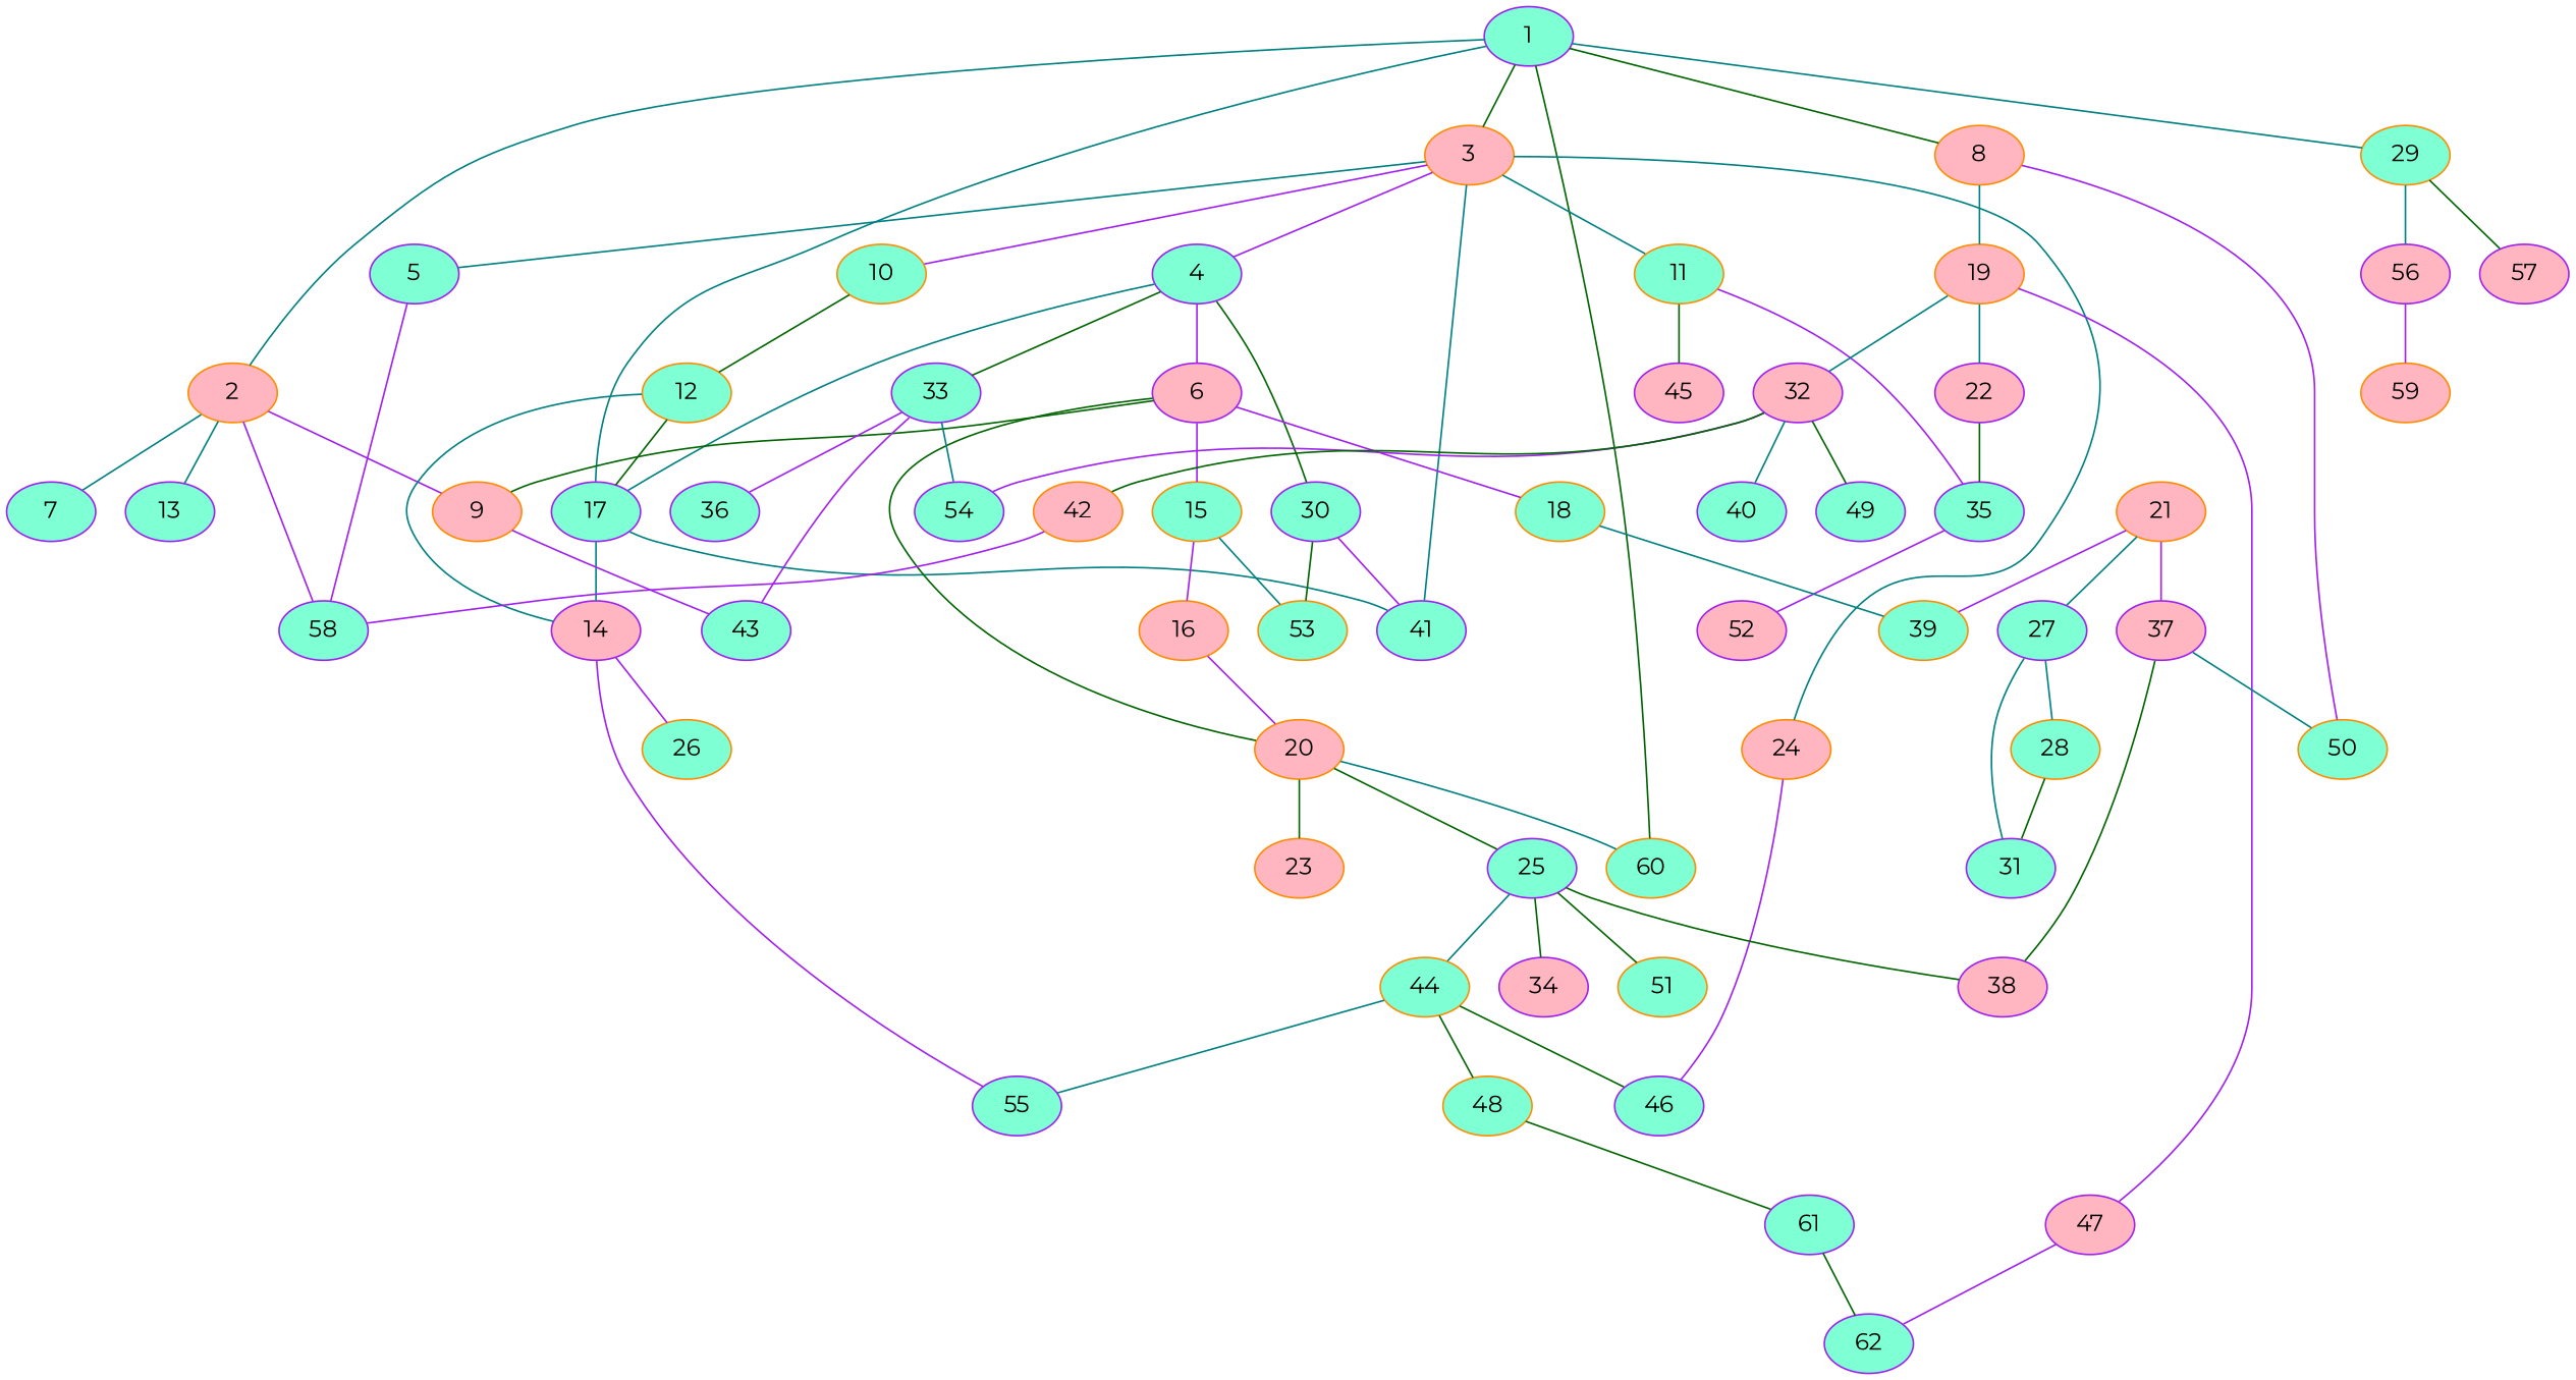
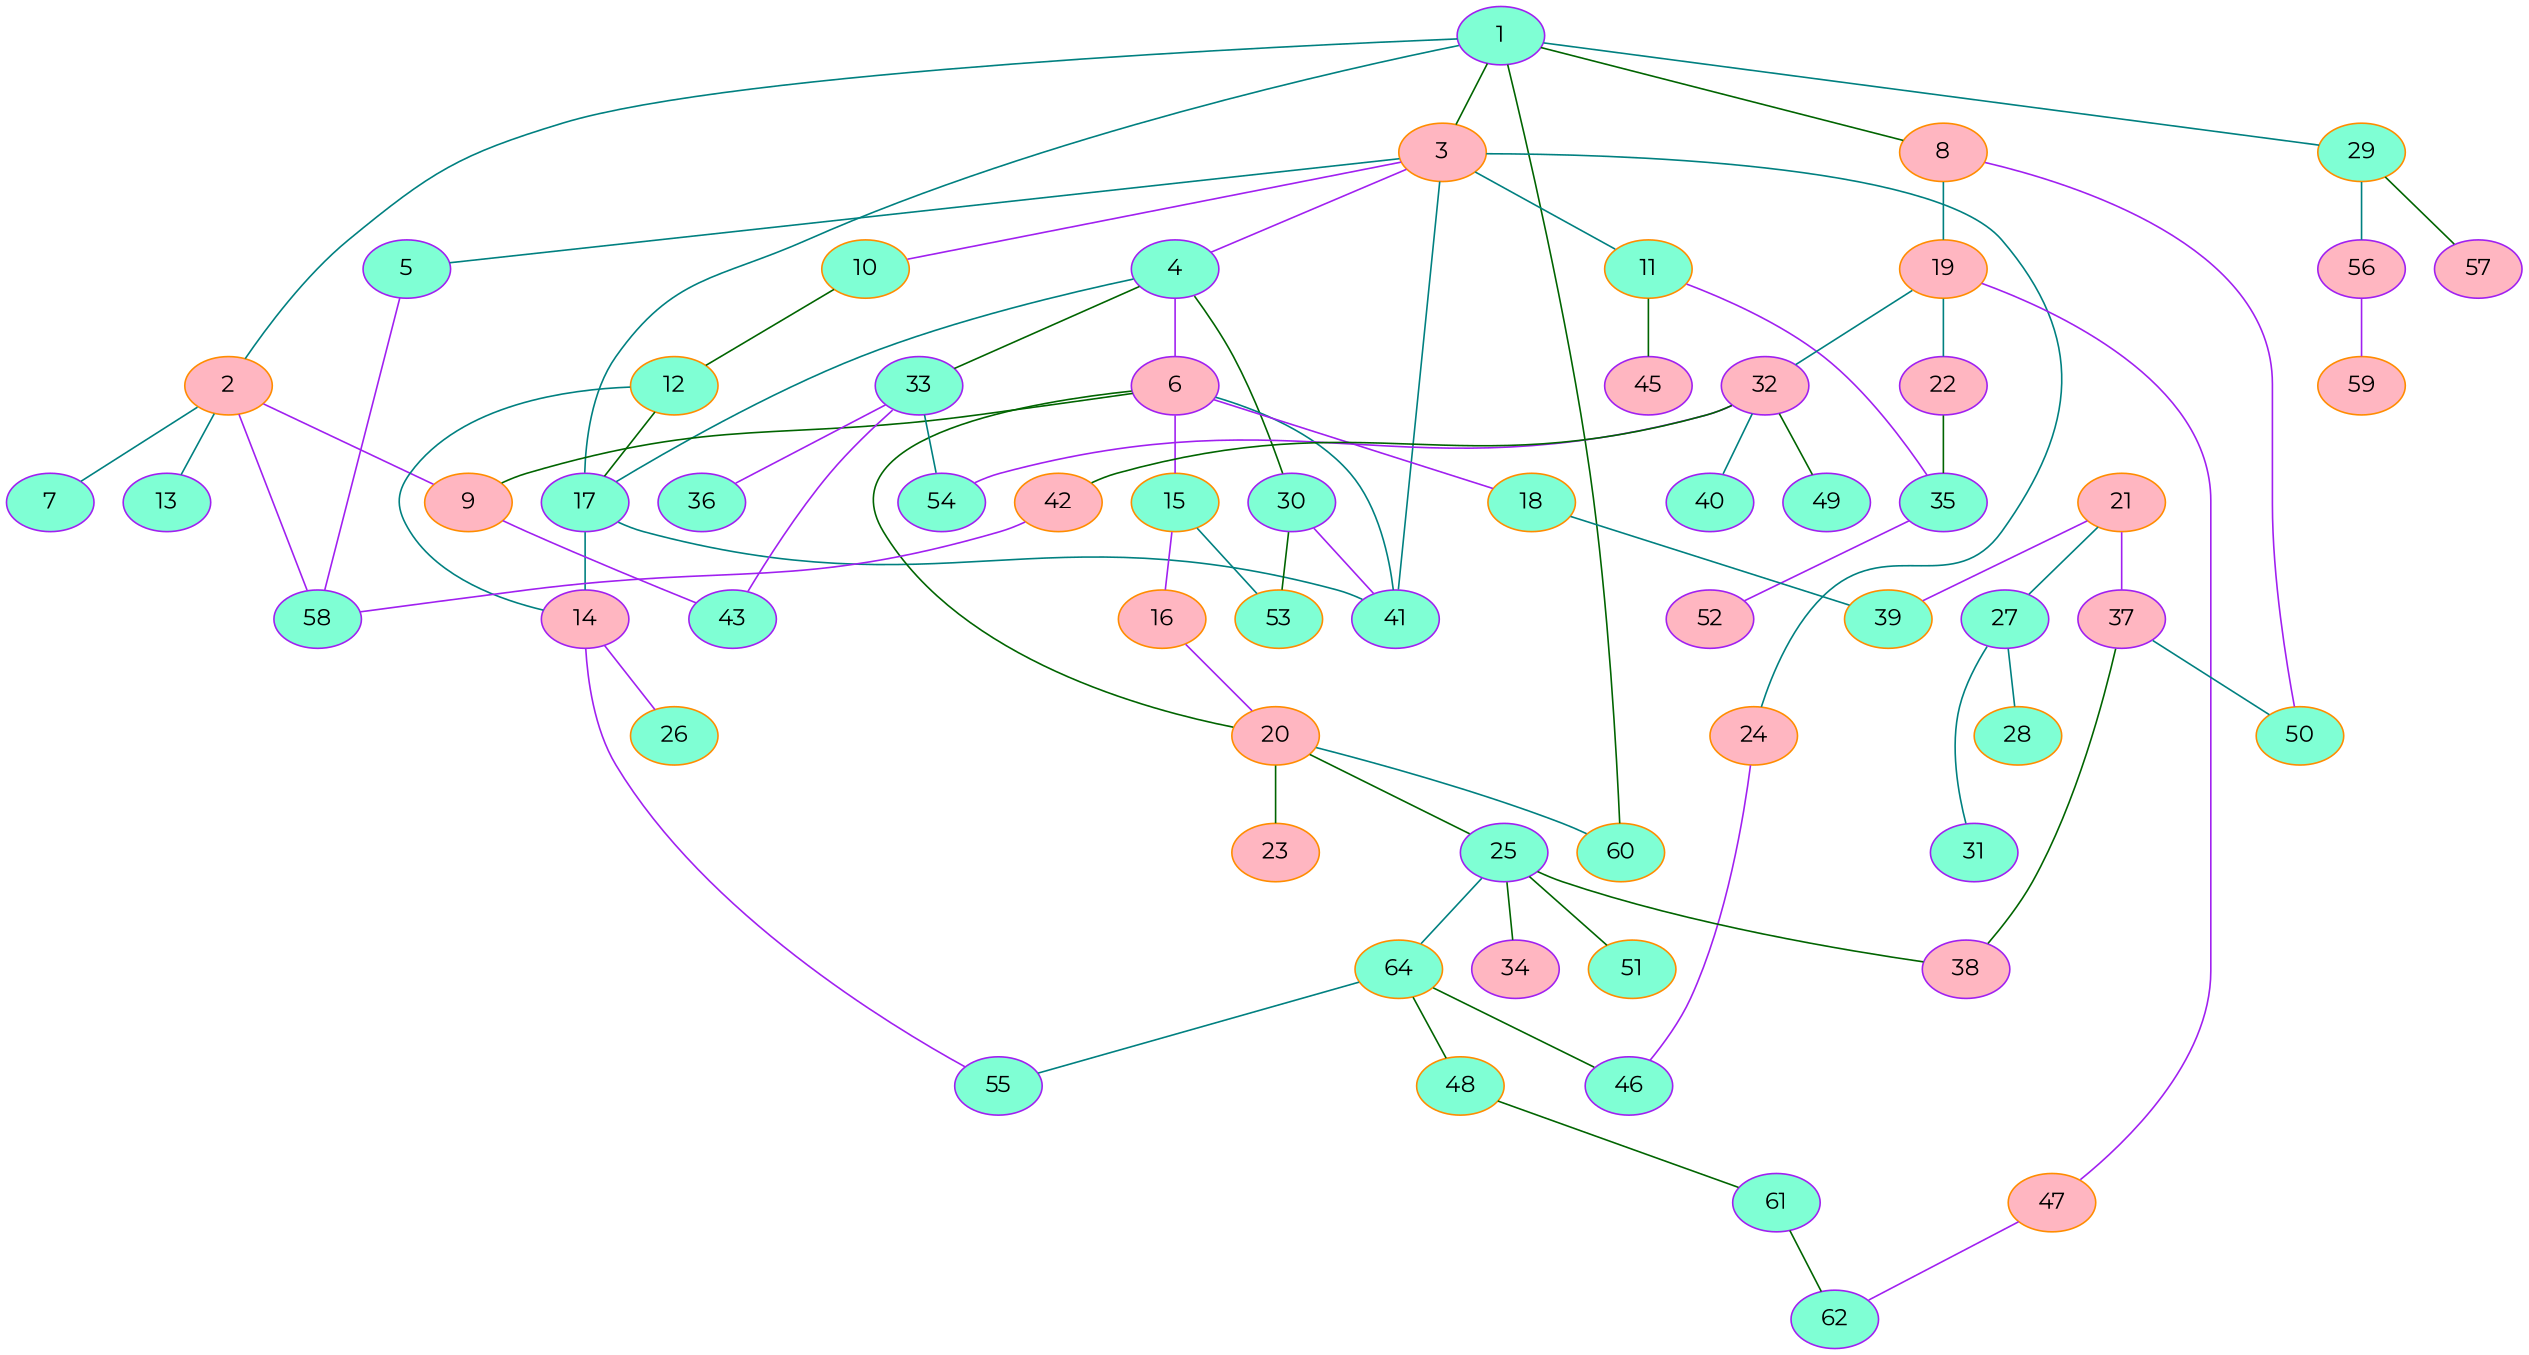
  graph {
    fontname=Montserrat
    node [color=purple fillcolor=aquamarine fontname=Montserrat style=filled]
    edge [color=teal fontname=Montserrat]
    2 [color=darkorange fillcolor=lightpink]
    1
    3 [color=darkorange fillcolor=lightpink]
    8 [color=darkorange fillcolor=lightpink]
    17
    29 [color=darkorange]
    60 [color=darkorange]
    7
    9 [color=darkorange fillcolor=lightpink]
    13
    58
    4
    5
    10 [color=darkorange]
    11 [color=darkorange]
    24 [color=darkorange fillcolor=lightpink]
    41
    19 [color=darkorange fillcolor=lightpink]
    50 [color=darkorange]
    14 [fillcolor=lightpink]
    56 [fillcolor=lightpink]
    57 [fillcolor=lightpink]
    43
    6 [fillcolor=lightpink]
    30
    33
    12 [color=darkorange]
    35
    45 [fillcolor=lightpink]
    46
    15 [color=darkorange]
    18 [color=darkorange]
    20 [color=darkorange fillcolor=lightpink]
    53 [color=darkorange]
    54
    36
    16 [color=darkorange fillcolor=lightpink]
    39 [color=darkorange]
    23 [color=darkorange fillcolor=lightpink]
    25
    22 [fillcolor=lightpink]
    32 [fillcolor=lightpink]
-   47 [fillcolor=lightpink]
+   47 [color=darkorange fillcolor=lightpink]
    52 [fillcolor=lightpink]
    26 [color=darkorange]
    55
    21 [color=darkorange fillcolor=lightpink]
    27
    37 [fillcolor=lightpink]
    40
    42 [color=darkorange fillcolor=lightpink]
    49
    62
    34 [fillcolor=lightpink]
    38 [fillcolor=lightpink]
-   44 [color=darkorange]
+   44 [color=darkorange label=64]
    51 [color=darkorange]
    28 [color=darkorange]
    31
    48 [color=darkorange]
    59 [color=darkorange fillcolor=lightpink]
    61
    2 -- 7
    2 -- 9 [color=purple]
    2 -- 13
    2 -- 58 [color=purple]
    1 -- 2
    1 -- 3 [color=darkgreen]
    1 -- 8 [color=darkgreen]
    1 -- 17
    1 -- 29
    1 -- 60 [color=darkgreen]
    3 -- 4 [color=purple]
    3 -- 5
    3 -- 10 [color=purple]
    3 -- 11
    3 -- 24
    3 -- 41
    8 -- 19
    8 -- 50 [color=purple]
    17 -- 41
    17 -- 14
    29 -- 56
    29 -- 57 [color=darkgreen]
    9 -- 43 [color=purple]
    4 -- 17
    4 -- 6 [color=purple]
    4 -- 30 [color=darkgreen]
    4 -- 33 [color=darkgreen]
    5 -- 58 [color=purple]
    10 -- 12 [color=darkgreen]
    11 -- 35 [color=purple]
    11 -- 45 [color=darkgreen]
    24 -- 46 [color=purple]
    19 -- 22
    19 -- 32
    19 -- 47 [color=purple]
    14 -- 26 [color=purple]
    14 -- 55 [color=purple]
    56 -- 59 [color=purple]
    6 -- 9 [color=darkgreen]
+   6 -- 41
    6 -- 15 [color=purple]
    6 -- 18 [color=purple]
    6 -- 20 [color=darkgreen]
    30 -- 41 [color=purple]
    30 -- 53 [color=darkgreen]
    33 -- 43 [color=purple]
    33 -- 54
    33 -- 36 [color=purple]
    12 -- 17 [color=darkgreen]
    12 -- 14
    35 -- 52 [color=purple]
    15 -- 53
    15 -- 16 [color=purple]
    18 -- 39
    20 -- 60
    20 -- 23 [color=darkgreen]
    20 -- 25 [color=darkgreen]
    16 -- 20 [color=purple]
    25 -- 34 [color=darkgreen]
    25 -- 38 [color=darkgreen]
    25 -- 44
    25 -- 51 [color=darkgreen]
    22 -- 35 [color=darkgreen]
    32 -- 54 [color=purple]
    32 -- 40
    32 -- 42 [color=darkgreen]
    32 -- 49 [color=darkgreen]
    47 -- 62 [color=purple]
    21 -- 39 [color=purple]
    21 -- 27
    21 -- 37 [color=purple]
    27 -- 28
    27 -- 31
    37 -- 50
    37 -- 38 [color=darkgreen]
    42 -- 58 [color=purple]
    44 -- 46 [color=darkgreen]
    44 -- 55
    44 -- 48 [color=darkgreen]
-   28 -- 31 [color=darkgreen]
    48 -- 61 [color=darkgreen]
    61 -- 62 [color=darkgreen]
  }
